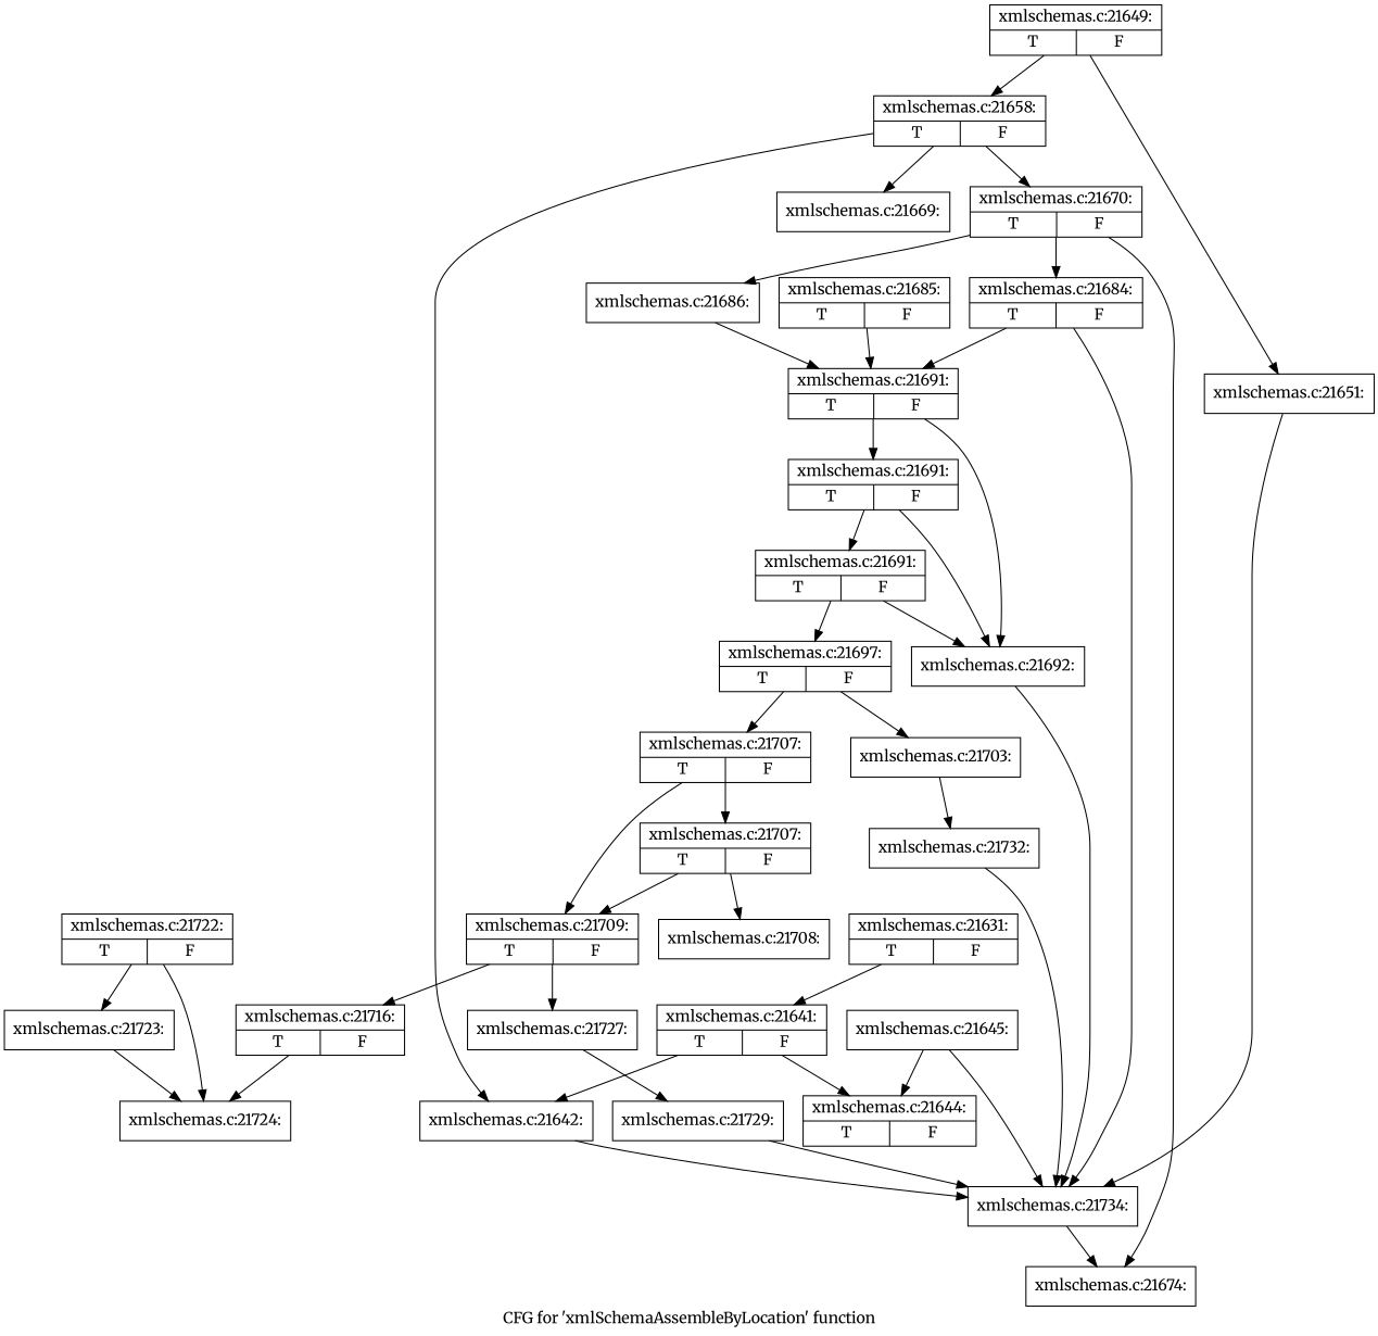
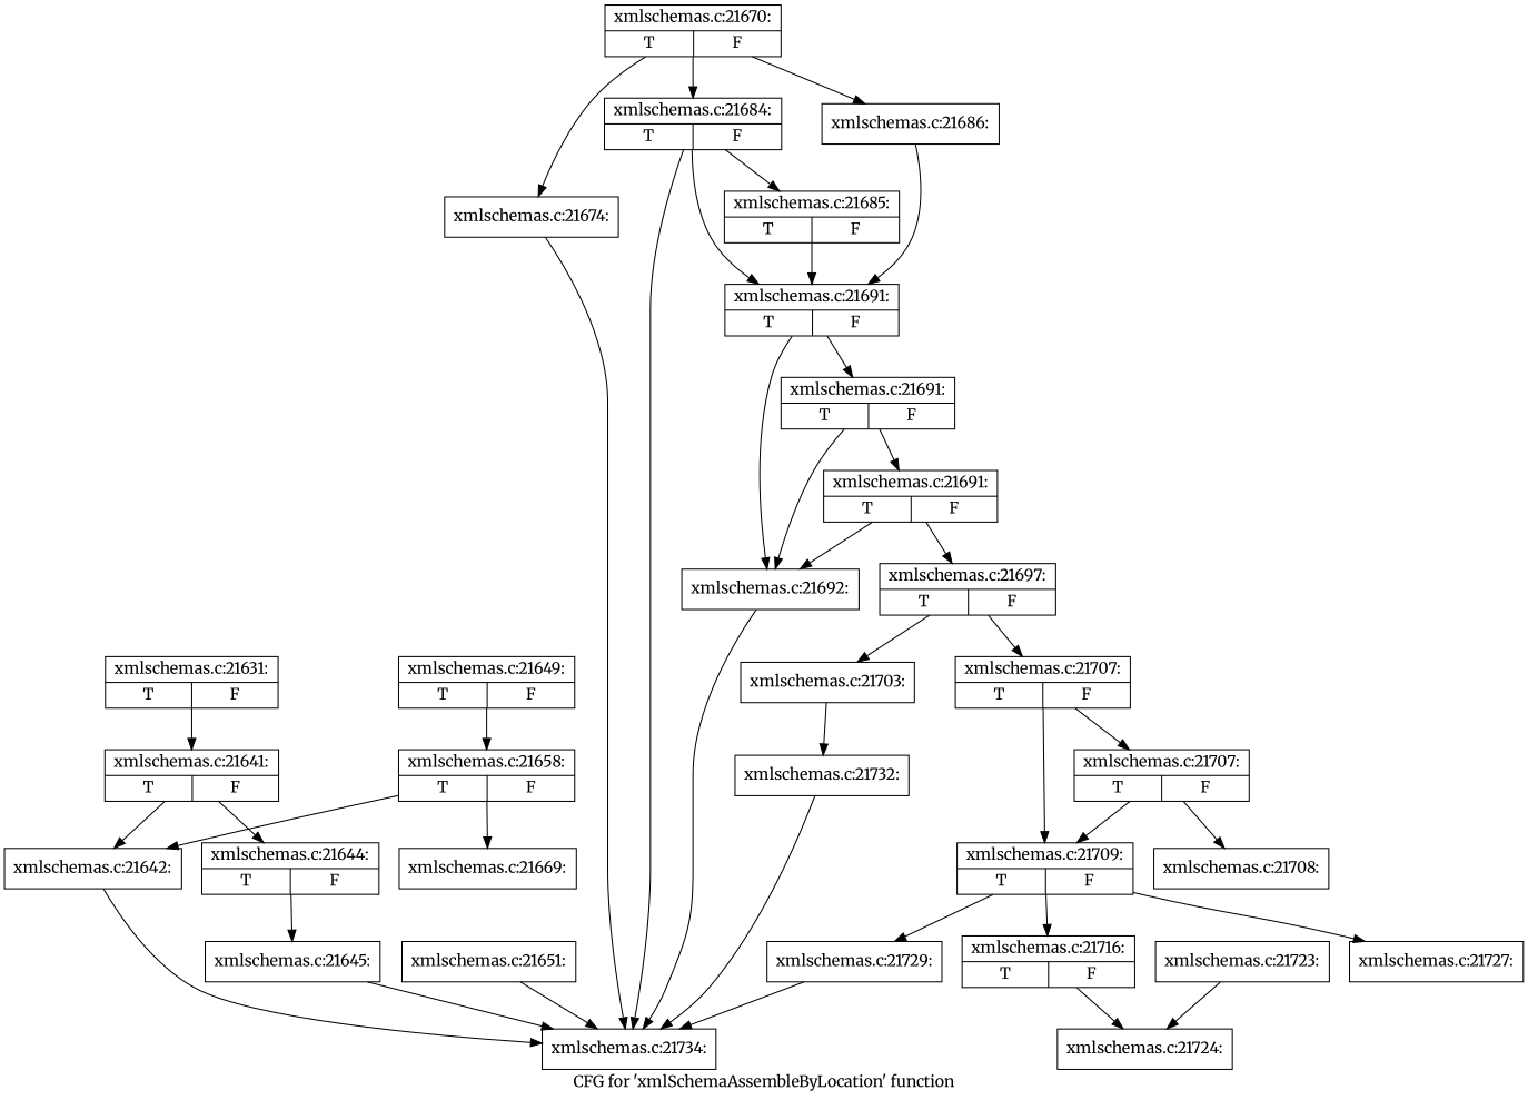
  digraph {
    fontname=Merriweather
    label="CFG for 'xmlSchemaAssembleByLocation' function"
    node [fontname=Merriweather shape=record]
    edge [fontname=Merriweather]
    n1 [label="{xmlschemas.c:21631:|{<s0>T|<s1>F}}"]
    n2 [label="{xmlschemas.c:21641:|{<s0>T|<s1>F}}"]
    n3 [label="{xmlschemas.c:21642:}"]
    n4 [label="{xmlschemas.c:21734:}"]
    n5 [label="{xmlschemas.c:21644:|{<s0>T|<s1>F}}"]
    n6 [label="{xmlschemas.c:21645:}"]
    n7 [label="{xmlschemas.c:21649:|{<s0>T|<s1>F}}"]
    n8 [label="{xmlschemas.c:21651:}"]
    n9 [label="{xmlschemas.c:21658:|{<s0>T|<s1>F}}"]
    n10 [label="{xmlschemas.c:21669:}"]
    n11 [label="{xmlschemas.c:21670:|{<s0>T|<s1>F}}"]
    n12 [label="{xmlschemas.c:21674:}"]
    n13 [label="{xmlschemas.c:21684:|{<s0>T|<s1>F}}"]
    n14 [label="{xmlschemas.c:21686:}"]
    n15 [label="{xmlschemas.c:21685:|{<s0>T|<s1>F}}"]
    n16 [label="{xmlschemas.c:21691:|{<s0>T|<s1>F}}"]
    n17 [label="{xmlschemas.c:21692:}"]
    n18 [label="{xmlschemas.c:21691:|{<s0>T|<s1>F}}"]
    n19 [label="{xmlschemas.c:21691:|{<s0>T|<s1>F}}"]
    n20 [label="{xmlschemas.c:21697:|{<s0>T|<s1>F}}"]
    n21 [label="{xmlschemas.c:21703:}"]
    n22 [label="{xmlschemas.c:21707:|{<s0>T|<s1>F}}"]
    n23 [label="{xmlschemas.c:21732:}"]
    n24 [label="{xmlschemas.c:21707:|{<s0>T|<s1>F}}"]
    n25 [label="{xmlschemas.c:21709:|{<s0>T|<s1>F}}"]
    n26 [label="{xmlschemas.c:21708:}"]
    n27 [label="{xmlschemas.c:21716:|{<s0>T|<s1>F}}"]
    n28 [label="{xmlschemas.c:21727:}"]
    n29 [label="{xmlschemas.c:21724:}"]
    n30 [label="{xmlschemas.c:21729:}"]
-   n31 [label="{xmlschemas.c:21722:|{<s0>T|<s1>F}}"]
    n32 [label="{xmlschemas.c:21723:}"]
    n1 -> n2
    n2 -> n3
    n2 -> n5
    n3 -> n4
-   n6 -> n5
+   n5 -> n6
    n6 -> n4
-   n7 -> n8
    n7 -> n9
    n8 -> n4
    n9 -> n3
    n9 -> n10
-   n9 -> n11
    n11 -> n12
    n11 -> n13
    n11 -> n14
-   n4 -> n12
+   n12 -> n4
    n13 -> n4
+   n13 -> n15
    n13 -> n16
    n14 -> n16
    n15 -> n16
    n16 -> n17
    n16 -> n18
    n17 -> n4
    n18 -> n17
    n18 -> n19
    n19 -> n17
    n19 -> n20
    n20 -> n21
    n20 -> n22
    n21 -> n23
    n22 -> n24
    n22 -> n25
    n23 -> n4
    n24 -> n25
    n24 -> n26
    n25 -> n27
    n25 -> n28
    n27 -> n29
-   n28 -> n30
+   n25 -> n30
    n30 -> n4
-   n31 -> n29
-   n31 -> n32
    n32 -> n29
  }
